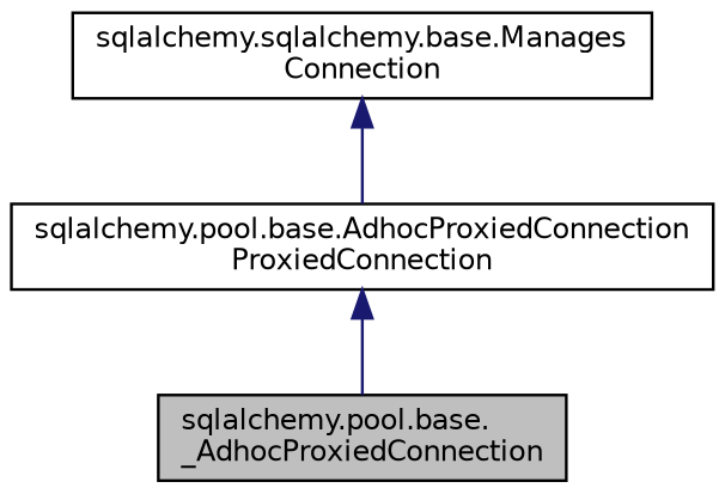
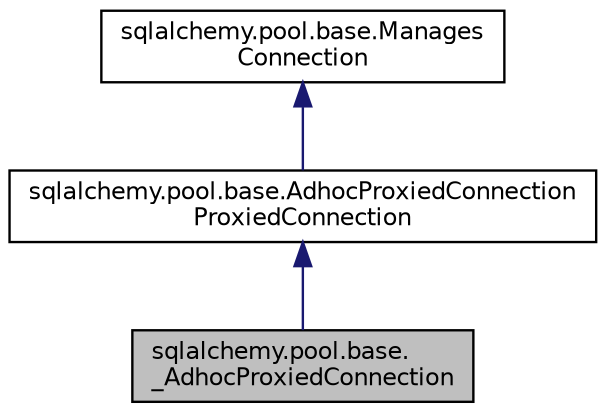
  digraph {
    node [color=black fillcolor=white fontname=Helvetica fontsize=10 shape=record style=filled]
    edge [color=midnightblue dir=back fontname=Helvetica fontsize=10 labelfontname=Helvetica labelfontsize=10 style=solid]
    n1 [fillcolor=grey75 fontcolor=black height=0.2 label="sqlalchemy.pool.base.\l_AdhocProxiedConnection" width=0.4]
    n2 [height=0.2 label="sqlalchemy.pool.base.AdhocProxiedConnection\lProxiedConnection" width=0.4]
-   n3 [height=0.2 label="sqlalchemy.sqlalchemy.base.Manages\lConnection" width=0.4]
+   n3 [height=0.2 label="sqlalchemy.pool.base.Manages\lConnection" width=0.4]
    n2 -> n1
    n3 -> n2
  }
